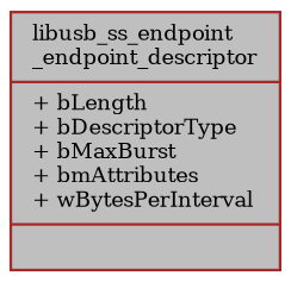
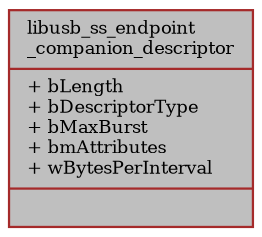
  digraph {
    fontname="DejaVu Serif"
-   n1 [color=brown fillcolor=grey75 fontcolor=black fontname="DejaVu Serif" fontsize=8 height=0.2 label="{libusb_ss_endpoint\l_endpoint_descriptor\n|+ bLength\l+ bDescriptorType\l+ bMaxBurst\l+ bmAttributes\l+ wBytesPerInterval\l|}" shape=record style=filled width=0.4]
+   n1 [color=brown fillcolor=grey75 fontcolor=black fontname="DejaVu Serif" fontsize=8 height=0.2 label="{libusb_ss_endpoint\l_companion_descriptor\n|+ bLength\l+ bDescriptorType\l+ bMaxBurst\l+ bmAttributes\l+ wBytesPerInterval\l|}" shape=record style=filled width=0.4]
  }
